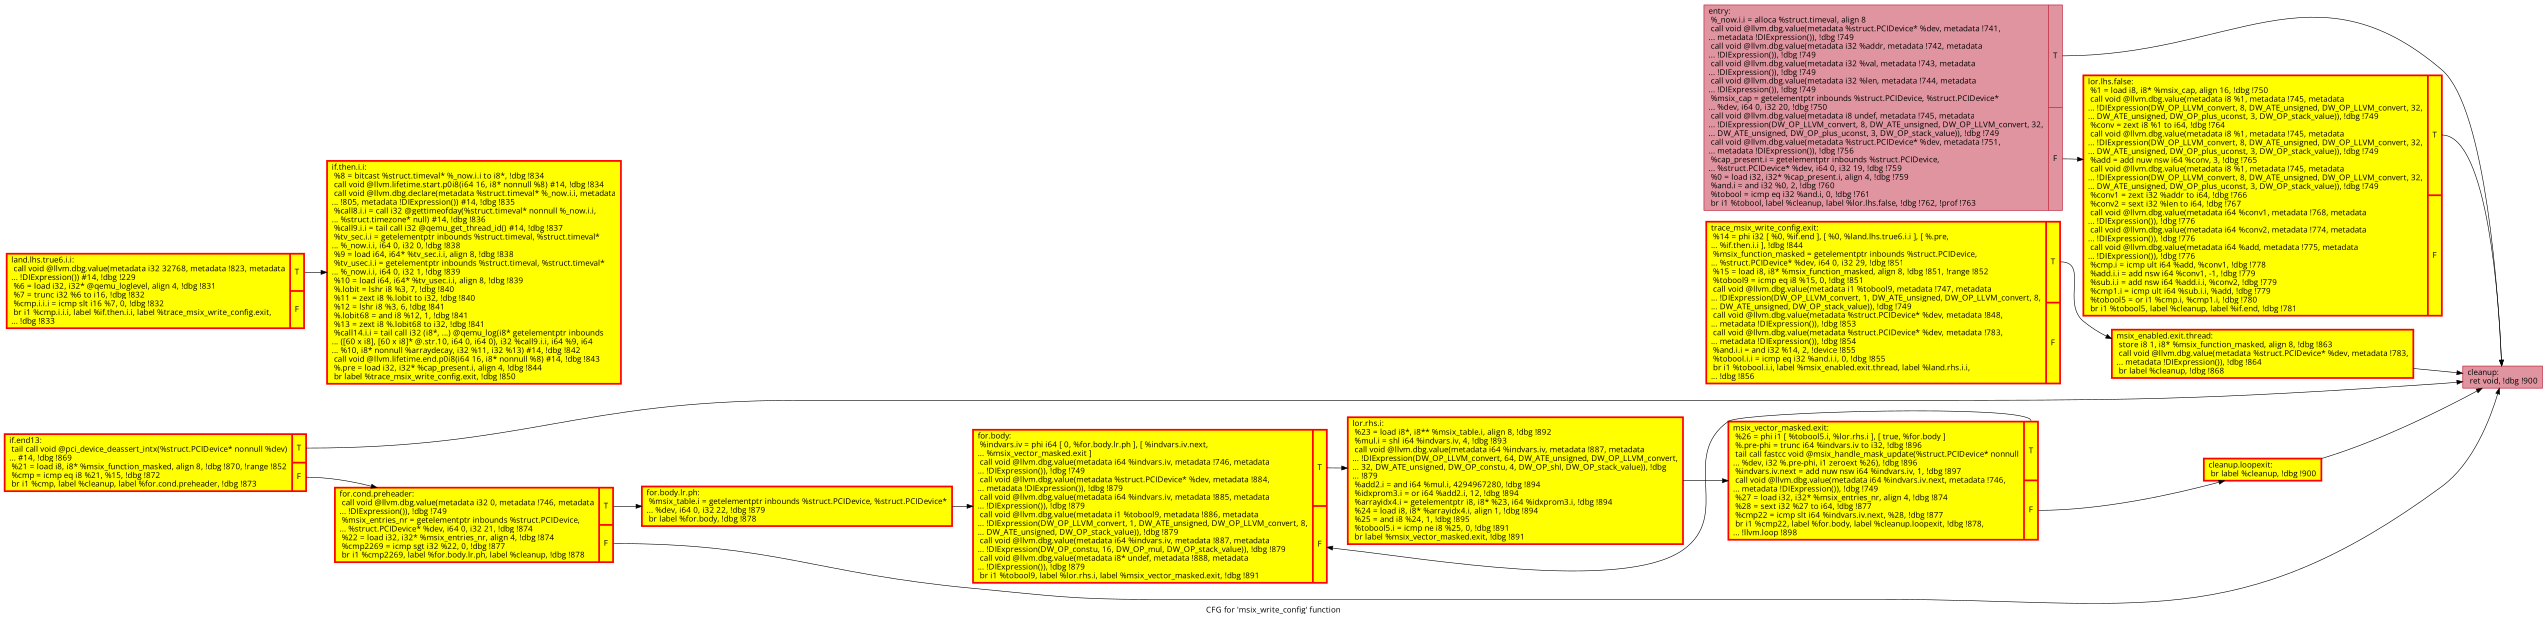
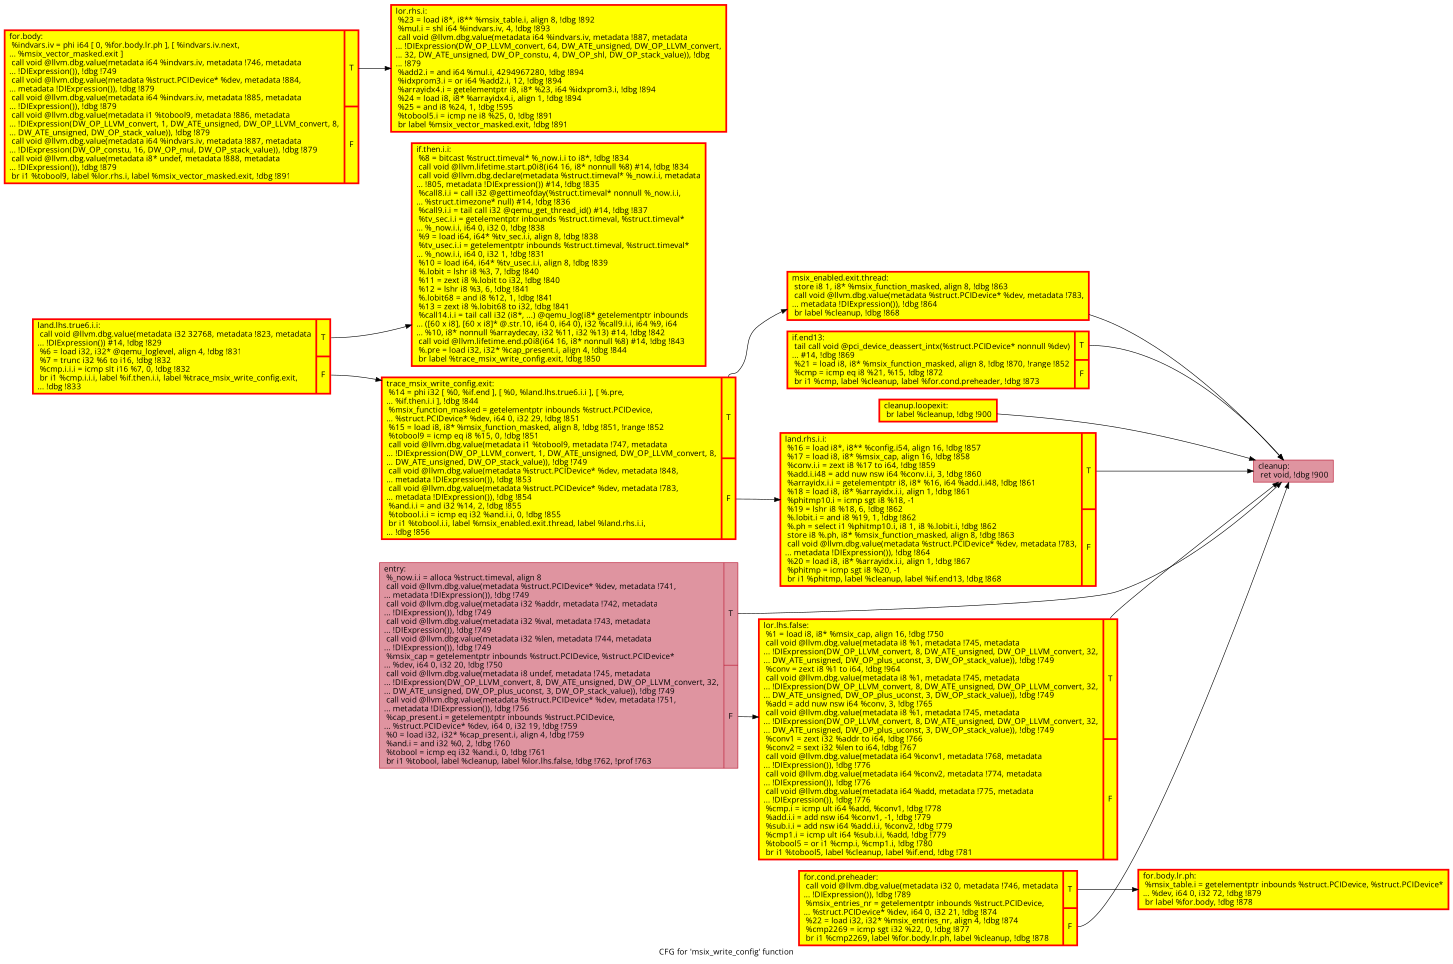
  digraph {
    fontname="Open Sans"
    label="CFG for 'msix_write_config' function"
    rankdir=LR
    node [color=red fillcolor=yellow fontname="Open Sans" shape=record style=filled penwidth=3.0]
    edge [fontname="Open Sans" tailport=s0]
    n1 [color="#b70d28ff" fillcolor="#b70d2870" label="{entry:\l  %_now.i.i = alloca %struct.timeval, align 8\l  call void @llvm.dbg.value(metadata %struct.PCIDevice* %dev, metadata !741,\l... metadata !DIExpression()), !dbg !749\l  call void @llvm.dbg.value(metadata i32 %addr, metadata !742, metadata\l... !DIExpression()), !dbg !749\l  call void @llvm.dbg.value(metadata i32 %val, metadata !743, metadata\l... !DIExpression()), !dbg !749\l  call void @llvm.dbg.value(metadata i32 %len, metadata !744, metadata\l... !DIExpression()), !dbg !749\l  %msix_cap = getelementptr inbounds %struct.PCIDevice, %struct.PCIDevice*\l... %dev, i64 0, i32 20, !dbg !750\l  call void @llvm.dbg.value(metadata i8 undef, metadata !745, metadata\l... !DIExpression(DW_OP_LLVM_convert, 8, DW_ATE_unsigned, DW_OP_LLVM_convert, 32,\l... DW_ATE_unsigned, DW_OP_plus_uconst, 3, DW_OP_stack_value)), !dbg !749\l  call void @llvm.dbg.value(metadata %struct.PCIDevice* %dev, metadata !751,\l... metadata !DIExpression()), !dbg !756\l  %cap_present.i = getelementptr inbounds %struct.PCIDevice,\l... %struct.PCIDevice* %dev, i64 0, i32 19, !dbg !759\l  %0 = load i32, i32* %cap_present.i, align 4, !dbg !759\l  %and.i = and i32 %0, 2, !dbg !760\l  %tobool = icmp eq i32 %and.i, 0, !dbg !761\l  br i1 %tobool, label %cleanup, label %lor.lhs.false, !dbg !762, !prof !763\l|{<s0>T|<s1>F}}" penwidth=""]
    n2 [color="#b70d28ff" fillcolor="#b70d2870" label="{cleanup:                                          \l  ret void, !dbg !900\l}" penwidth=""]
-   n3 [label="{lor.lhs.false:                                    \l  %1 = load i8, i8* %msix_cap, align 16, !dbg !750\l  call void @llvm.dbg.value(metadata i8 %1, metadata !745, metadata\l... !DIExpression(DW_OP_LLVM_convert, 8, DW_ATE_unsigned, DW_OP_LLVM_convert, 32,\l... DW_ATE_unsigned, DW_OP_plus_uconst, 3, DW_OP_stack_value)), !dbg !749\l  %conv = zext i8 %1 to i64, !dbg !764\l  call void @llvm.dbg.value(metadata i8 %1, metadata !745, metadata\l... !DIExpression(DW_OP_LLVM_convert, 8, DW_ATE_unsigned, DW_OP_LLVM_convert, 32,\l... DW_ATE_unsigned, DW_OP_plus_uconst, 3, DW_OP_stack_value)), !dbg !749\l  %add = add nuw nsw i64 %conv, 3, !dbg !765\l  call void @llvm.dbg.value(metadata i8 %1, metadata !745, metadata\l... !DIExpression(DW_OP_LLVM_convert, 8, DW_ATE_unsigned, DW_OP_LLVM_convert, 32,\l... DW_ATE_unsigned, DW_OP_plus_uconst, 3, DW_OP_stack_value)), !dbg !749\l  %conv1 = zext i32 %addr to i64, !dbg !766\l  %conv2 = sext i32 %len to i64, !dbg !767\l  call void @llvm.dbg.value(metadata i64 %conv1, metadata !768, metadata\l... !DIExpression()), !dbg !776\l  call void @llvm.dbg.value(metadata i64 %conv2, metadata !774, metadata\l... !DIExpression()), !dbg !776\l  call void @llvm.dbg.value(metadata i64 %add, metadata !775, metadata\l... !DIExpression()), !dbg !776\l  %cmp.i = icmp ult i64 %add, %conv1, !dbg !778\l  %add.i.i = add nsw i64 %conv1, -1, !dbg !779\l  %sub.i.i = add nsw i64 %add.i.i, %conv2, !dbg !779\l  %cmp1.i = icmp ult i64 %sub.i.i, %add, !dbg !779\l  %tobool5 = or i1 %cmp.i, %cmp1.i, !dbg !780\l  br i1 %tobool5, label %cleanup, label %if.end, !dbg !781\l|{<s0>T|<s1>F}}"]
-   n4 [label="{trace_msix_write_config.exit:                     \l  %14 = phi i32 [ %0, %if.end ], [ %0, %land.lhs.true6.i.i ], [ %.pre,\l... %if.then.i.i ], !dbg !844\l  %msix_function_masked = getelementptr inbounds %struct.PCIDevice,\l... %struct.PCIDevice* %dev, i64 0, i32 29, !dbg !851\l  %15 = load i8, i8* %msix_function_masked, align 8, !dbg !851, !range !852\l  %tobool9 = icmp eq i8 %15, 0, !dbg !851\l  call void @llvm.dbg.value(metadata i1 %tobool9, metadata !747, metadata\l... !DIExpression(DW_OP_LLVM_convert, 1, DW_ATE_unsigned, DW_OP_LLVM_convert, 8,\l... DW_ATE_unsigned, DW_OP_stack_value)), !dbg !749\l  call void @llvm.dbg.value(metadata %struct.PCIDevice* %dev, metadata !848,\l... metadata !DIExpression()), !dbg !853\l  call void @llvm.dbg.value(metadata %struct.PCIDevice* %dev, metadata !783,\l... metadata !DIExpression()), !dbg !854\l  %and.i.i = and i32 %14, 2, !device !855\l  %tobool.i.i = icmp eq i32 %and.i.i, 0, !dbg !855\l  br i1 %tobool.i.i, label %msix_enabled.exit.thread, label %land.rhs.i.i,\l... !dbg !856\l|{<s0>T|<s1>F}}"]
+   n3 [label="{lor.lhs.false:                                    \l  %1 = load i8, i8* %msix_cap, align 16, !dbg !750\l  call void @llvm.dbg.value(metadata i8 %1, metadata !745, metadata\l... !DIExpression(DW_OP_LLVM_convert, 8, DW_ATE_unsigned, DW_OP_LLVM_convert, 32,\l... DW_ATE_unsigned, DW_OP_plus_uconst, 3, DW_OP_stack_value)), !dbg !749\l  %conv = zext i8 %1 to i64, !dbg !964\l  call void @llvm.dbg.value(metadata i8 %1, metadata !745, metadata\l... !DIExpression(DW_OP_LLVM_convert, 8, DW_ATE_unsigned, DW_OP_LLVM_convert, 32,\l... DW_ATE_unsigned, DW_OP_plus_uconst, 3, DW_OP_stack_value)), !dbg !749\l  %add = add nuw nsw i64 %conv, 3, !dbg !765\l  call void @llvm.dbg.value(metadata i8 %1, metadata !745, metadata\l... !DIExpression(DW_OP_LLVM_convert, 8, DW_ATE_unsigned, DW_OP_LLVM_convert, 32,\l... DW_ATE_unsigned, DW_OP_plus_uconst, 3, DW_OP_stack_value)), !dbg !749\l  %conv1 = zext i32 %addr to i64, !dbg !766\l  %conv2 = sext i32 %len to i64, !dbg !767\l  call void @llvm.dbg.value(metadata i64 %conv1, metadata !768, metadata\l... !DIExpression()), !dbg !776\l  call void @llvm.dbg.value(metadata i64 %conv2, metadata !774, metadata\l... !DIExpression()), !dbg !776\l  call void @llvm.dbg.value(metadata i64 %add, metadata !775, metadata\l... !DIExpression()), !dbg !776\l  %cmp.i = icmp ult i64 %add, %conv1, !dbg !778\l  %add.i.i = add nsw i64 %conv1, -1, !dbg !779\l  %sub.i.i = add nsw i64 %add.i.i, %conv2, !dbg !779\l  %cmp1.i = icmp ult i64 %sub.i.i, %add, !dbg !779\l  %tobool5 = or i1 %cmp.i, %cmp1.i, !dbg !780\l  br i1 %tobool5, label %cleanup, label %if.end, !dbg !781\l|{<s0>T|<s1>F}}"]
+   n4 [label="{trace_msix_write_config.exit:                     \l  %14 = phi i32 [ %0, %if.end ], [ %0, %land.lhs.true6.i.i ], [ %.pre,\l... %if.then.i.i ], !dbg !844\l  %msix_function_masked = getelementptr inbounds %struct.PCIDevice,\l... %struct.PCIDevice* %dev, i64 0, i32 29, !dbg !851\l  %15 = load i8, i8* %msix_function_masked, align 8, !dbg !851, !range !852\l  %tobool9 = icmp eq i8 %15, 0, !dbg !851\l  call void @llvm.dbg.value(metadata i1 %tobool9, metadata !747, metadata\l... !DIExpression(DW_OP_LLVM_convert, 1, DW_ATE_unsigned, DW_OP_LLVM_convert, 8,\l... DW_ATE_unsigned, DW_OP_stack_value)), !dbg !749\l  call void @llvm.dbg.value(metadata %struct.PCIDevice* %dev, metadata !848,\l... metadata !DIExpression()), !dbg !853\l  call void @llvm.dbg.value(metadata %struct.PCIDevice* %dev, metadata !783,\l... metadata !DIExpression()), !dbg !854\l  %and.i.i = and i32 %14, 2, !dbg !855\l  %tobool.i.i = icmp eq i32 %and.i.i, 0, !dbg !855\l  br i1 %tobool.i.i, label %msix_enabled.exit.thread, label %land.rhs.i.i,\l... !dbg !856\l|{<s0>T|<s1>F}}"]
    n5 [label="{msix_enabled.exit.thread:                         \l  store i8 1, i8* %msix_function_masked, align 8, !dbg !863\l  call void @llvm.dbg.value(metadata %struct.PCIDevice* %dev, metadata !783,\l... metadata !DIExpression()), !dbg !864\l  br label %cleanup, !dbg !868\l}"]
-   n7 [label="{land.lhs.true6.i.i:                               \l  call void @llvm.dbg.value(metadata i32 32768, metadata !823, metadata\l... !DIExpression()) #14, !dbg !229\l  %6 = load i32, i32* @qemu_loglevel, align 4, !dbg !831\l  %7 = trunc i32 %6 to i16, !dbg !832\l  %cmp.i.i.i = icmp slt i16 %7, 0, !dbg !832\l  br i1 %cmp.i.i.i, label %if.then.i.i, label %trace_msix_write_config.exit,\l... !dbg !833\l|{<s0>T|<s1>F}}"]
-   n8 [label="{if.then.i.i:                                      \l  %8 = bitcast %struct.timeval* %_now.i.i to i8*, !dbg !834\l  call void @llvm.lifetime.start.p0i8(i64 16, i8* nonnull %8) #14, !dbg !834\l  call void @llvm.dbg.declare(metadata %struct.timeval* %_now.i.i, metadata\l... !805, metadata !DIExpression()) #14, !dbg !835\l  %call8.i.i = call i32 @gettimeofday(%struct.timeval* nonnull %_now.i.i,\l... %struct.timezone* null) #14, !dbg !836\l  %call9.i.i = tail call i32 @qemu_get_thread_id() #14, !dbg !837\l  %tv_sec.i.i = getelementptr inbounds %struct.timeval, %struct.timeval*\l... %_now.i.i, i64 0, i32 0, !dbg !838\l  %9 = load i64, i64* %tv_sec.i.i, align 8, !dbg !838\l  %tv_usec.i.i = getelementptr inbounds %struct.timeval, %struct.timeval*\l... %_now.i.i, i64 0, i32 1, !dbg !839\l  %10 = load i64, i64* %tv_usec.i.i, align 8, !dbg !839\l  %.lobit = lshr i8 %3, 7, !dbg !840\l  %11 = zext i8 %.lobit to i32, !dbg !840\l  %12 = lshr i8 %3, 6, !dbg !841\l  %.lobit68 = and i8 %12, 1, !dbg !841\l  %13 = zext i8 %.lobit68 to i32, !dbg !841\l  %call14.i.i = tail call i32 (i8*, ...) @qemu_log(i8* getelementptr inbounds\l... ([60 x i8], [60 x i8]* @.str.10, i64 0, i64 0), i32 %call9.i.i, i64 %9, i64\l... %10, i8* nonnull %arraydecay, i32 %11, i32 %13) #14, !dbg !842\l  call void @llvm.lifetime.end.p0i8(i64 16, i8* nonnull %8) #14, !dbg !843\l  %.pre = load i32, i32* %cap_present.i, align 4, !dbg !844\l  br label %trace_msix_write_config.exit, !dbg !850\l}"]
+   n6 [label="{land.rhs.i.i:                                     \l  %16 = load i8*, i8** %config.i54, align 16, !dbg !857\l  %17 = load i8, i8* %msix_cap, align 16, !dbg !858\l  %conv.i.i = zext i8 %17 to i64, !dbg !859\l  %add.i.i48 = add nuw nsw i64 %conv.i.i, 3, !dbg !860\l  %arrayidx.i.i = getelementptr i8, i8* %16, i64 %add.i.i48, !dbg !861\l  %18 = load i8, i8* %arrayidx.i.i, align 1, !dbg !861\l  %phitmp10.i = icmp sgt i8 %18, -1\l  %19 = lshr i8 %18, 6, !dbg !862\l  %.lobit.i = and i8 %19, 1, !dbg !862\l  %.ph = select i1 %phitmp10.i, i8 1, i8 %.lobit.i, !dbg !862\l  store i8 %.ph, i8* %msix_function_masked, align 8, !dbg !863\l  call void @llvm.dbg.value(metadata %struct.PCIDevice* %dev, metadata !783,\l... metadata !DIExpression()), !dbg !864\l  %20 = load i8, i8* %arrayidx.i.i, align 1, !dbg !867\l  %phitmp = icmp sgt i8 %20, -1\l  br i1 %phitmp, label %cleanup, label %if.end13, !dbg !868\l|{<s0>T|<s1>F}}"]
+   n7 [label="{land.lhs.true6.i.i:                               \l  call void @llvm.dbg.value(metadata i32 32768, metadata !823, metadata\l... !DIExpression()) #14, !dbg !829\l  %6 = load i32, i32* @qemu_loglevel, align 4, !dbg !831\l  %7 = trunc i32 %6 to i16, !dbg !832\l  %cmp.i.i.i = icmp slt i16 %7, 0, !dbg !832\l  br i1 %cmp.i.i.i, label %if.then.i.i, label %trace_msix_write_config.exit,\l... !dbg !833\l|{<s0>T|<s1>F}}"]
+   n8 [label="{if.then.i.i:                                      \l  %8 = bitcast %struct.timeval* %_now.i.i to i8*, !dbg !834\l  call void @llvm.lifetime.start.p0i8(i64 16, i8* nonnull %8) #14, !dbg !834\l  call void @llvm.dbg.declare(metadata %struct.timeval* %_now.i.i, metadata\l... !805, metadata !DIExpression()) #14, !dbg !835\l  %call8.i.i = call i32 @gettimeofday(%struct.timeval* nonnull %_now.i.i,\l... %struct.timezone* null) #14, !dbg !836\l  %call9.i.i = tail call i32 @qemu_get_thread_id() #14, !dbg !837\l  %tv_sec.i.i = getelementptr inbounds %struct.timeval, %struct.timeval*\l... %_now.i.i, i64 0, i32 0, !dbg !838\l  %9 = load i64, i64* %tv_sec.i.i, align 8, !dbg !838\l  %tv_usec.i.i = getelementptr inbounds %struct.timeval, %struct.timeval*\l... %_now.i.i, i64 0, i32 1, !dbg !831\l  %10 = load i64, i64* %tv_usec.i.i, align 8, !dbg !839\l  %.lobit = lshr i8 %3, 7, !dbg !840\l  %11 = zext i8 %.lobit to i32, !dbg !840\l  %12 = lshr i8 %3, 6, !dbg !841\l  %.lobit68 = and i8 %12, 1, !dbg !841\l  %13 = zext i8 %.lobit68 to i32, !dbg !841\l  %call14.i.i = tail call i32 (i8*, ...) @qemu_log(i8* getelementptr inbounds\l... ([60 x i8], [60 x i8]* @.str.10, i64 0, i64 0), i32 %call9.i.i, i64 %9, i64\l... %10, i8* nonnull %arraydecay, i32 %11, i32 %13) #14, !dbg !842\l  call void @llvm.lifetime.end.p0i8(i64 16, i8* nonnull %8) #14, !dbg !843\l  %.pre = load i32, i32* %cap_present.i, align 4, !dbg !844\l  br label %trace_msix_write_config.exit, !dbg !850\l}"]
    n9 [label="{if.end13:                                         \l  tail call void @pci_device_deassert_intx(%struct.PCIDevice* nonnull %dev)\l... #14, !dbg !869\l  %21 = load i8, i8* %msix_function_masked, align 8, !dbg !870, !range !852\l  %cmp = icmp eq i8 %21, %15, !dbg !872\l  br i1 %cmp, label %cleanup, label %for.cond.preheader, !dbg !873\l|{<s0>T|<s1>F}}"]
-   n10 [label="{for.cond.preheader:                               \l  call void @llvm.dbg.value(metadata i32 0, metadata !746, metadata\l... !DIExpression()), !dbg !749\l  %msix_entries_nr = getelementptr inbounds %struct.PCIDevice,\l... %struct.PCIDevice* %dev, i64 0, i32 21, !dbg !874\l  %22 = load i32, i32* %msix_entries_nr, align 4, !dbg !874\l  %cmp2269 = icmp sgt i32 %22, 0, !dbg !877\l  br i1 %cmp2269, label %for.body.lr.ph, label %cleanup, !dbg !878\l|{<s0>T|<s1>F}}"]
-   n11 [label="{for.body.lr.ph:                                   \l  %msix_table.i = getelementptr inbounds %struct.PCIDevice, %struct.PCIDevice*\l... %dev, i64 0, i32 22, !dbg !879\l  br label %for.body, !dbg !878\l}"]
+   n10 [label="{for.cond.preheader:                               \l  call void @llvm.dbg.value(metadata i32 0, metadata !746, metadata\l... !DIExpression()), !dbg !789\l  %msix_entries_nr = getelementptr inbounds %struct.PCIDevice,\l... %struct.PCIDevice* %dev, i64 0, i32 21, !dbg !874\l  %22 = load i32, i32* %msix_entries_nr, align 4, !dbg !874\l  %cmp2269 = icmp sgt i32 %22, 0, !dbg !877\l  br i1 %cmp2269, label %for.body.lr.ph, label %cleanup, !dbg !878\l|{<s0>T|<s1>F}}"]
+   n11 [label="{for.body.lr.ph:                                   \l  %msix_table.i = getelementptr inbounds %struct.PCIDevice, %struct.PCIDevice*\l... %dev, i64 0, i32 72, !dbg !879\l  br label %for.body, !dbg !878\l}"]
    n12 [label="{for.body:                                         \l  %indvars.iv = phi i64 [ 0, %for.body.lr.ph ], [ %indvars.iv.next,\l... %msix_vector_masked.exit ]\l  call void @llvm.dbg.value(metadata i64 %indvars.iv, metadata !746, metadata\l... !DIExpression()), !dbg !749\l  call void @llvm.dbg.value(metadata %struct.PCIDevice* %dev, metadata !884,\l... metadata !DIExpression()), !dbg !879\l  call void @llvm.dbg.value(metadata i64 %indvars.iv, metadata !885, metadata\l... !DIExpression()), !dbg !879\l  call void @llvm.dbg.value(metadata i1 %tobool9, metadata !886, metadata\l... !DIExpression(DW_OP_LLVM_convert, 1, DW_ATE_unsigned, DW_OP_LLVM_convert, 8,\l... DW_ATE_unsigned, DW_OP_stack_value)), !dbg !879\l  call void @llvm.dbg.value(metadata i64 %indvars.iv, metadata !887, metadata\l... !DIExpression(DW_OP_constu, 16, DW_OP_mul, DW_OP_stack_value)), !dbg !879\l  call void @llvm.dbg.value(metadata i8* undef, metadata !888, metadata\l... !DIExpression()), !dbg !879\l  br i1 %tobool9, label %lor.rhs.i, label %msix_vector_masked.exit, !dbg !891\l|{<s0>T|<s1>F}}"]
-   n13 [label="{lor.rhs.i:                                        \l  %23 = load i8*, i8** %msix_table.i, align 8, !dbg !892\l  %mul.i = shl i64 %indvars.iv, 4, !dbg !893\l  call void @llvm.dbg.value(metadata i64 %indvars.iv, metadata !887, metadata\l... !DIExpression(DW_OP_LLVM_convert, 64, DW_ATE_unsigned, DW_OP_LLVM_convert,\l... 32, DW_ATE_unsigned, DW_OP_constu, 4, DW_OP_shl, DW_OP_stack_value)), !dbg\l... !879\l  %add2.i = and i64 %mul.i, 4294967280, !dbg !894\l  %idxprom3.i = or i64 %add2.i, 12, !dbg !894\l  %arrayidx4.i = getelementptr i8, i8* %23, i64 %idxprom3.i, !dbg !894\l  %24 = load i8, i8* %arrayidx4.i, align 1, !dbg !894\l  %25 = and i8 %24, 1, !dbg !895\l  %tobool5.i = icmp ne i8 %25, 0, !dbg !891\l  br label %msix_vector_masked.exit, !dbg !891\l}"]
-   n14 [label="{msix_vector_masked.exit:                          \l  %26 = phi i1 [ %tobool5.i, %lor.rhs.i ], [ true, %for.body ]\l  %.pre-phi = trunc i64 %indvars.iv to i32, !dbg !896\l  tail call fastcc void @msix_handle_mask_update(%struct.PCIDevice* nonnull\l... %dev, i32 %.pre-phi, i1 zeroext %26), !dbg !896\l  %indvars.iv.next = add nuw nsw i64 %indvars.iv, 1, !dbg !897\l  call void @llvm.dbg.value(metadata i64 %indvars.iv.next, metadata !746,\l... metadata !DIExpression()), !dbg !749\l  %27 = load i32, i32* %msix_entries_nr, align 4, !dbg !874\l  %28 = sext i32 %27 to i64, !dbg !877\l  %cmp22 = icmp slt i64 %indvars.iv.next, %28, !dbg !877\l  br i1 %cmp22, label %for.body, label %cleanup.loopexit, !dbg !878,\l... !llvm.loop !898\l|{<s0>T|<s1>F}}"]
+   n13 [label="{lor.rhs.i:                                        \l  %23 = load i8*, i8** %msix_table.i, align 8, !dbg !892\l  %mul.i = shl i64 %indvars.iv, 4, !dbg !893\l  call void @llvm.dbg.value(metadata i64 %indvars.iv, metadata !887, metadata\l... !DIExpression(DW_OP_LLVM_convert, 64, DW_ATE_unsigned, DW_OP_LLVM_convert,\l... 32, DW_ATE_unsigned, DW_OP_constu, 4, DW_OP_shl, DW_OP_stack_value)), !dbg\l... !879\l  %add2.i = and i64 %mul.i, 4294967280, !dbg !894\l  %idxprom3.i = or i64 %add2.i, 12, !dbg !894\l  %arrayidx4.i = getelementptr i8, i8* %23, i64 %idxprom3.i, !dbg !894\l  %24 = load i8, i8* %arrayidx4.i, align 1, !dbg !894\l  %25 = and i8 %24, 1, !dbg !595\l  %tobool5.i = icmp ne i8 %25, 0, !dbg !891\l  br label %msix_vector_masked.exit, !dbg !891\l}"]
    n15 [label="{cleanup.loopexit:                                 \l  br label %cleanup, !dbg !900\l}"]
    n1 -> n2
    n1 -> n3 [tailport=s1]
    n3 -> n2
    n4 -> n5
+   n4 -> n6 [tailport=s1]
    n5 -> n2
+   n6 -> n2
+   n7 -> n4 [tailport=s1]
    n7 -> n8
    n9 -> n2
-   n9 -> n10 [tailport=s1]
    n10 -> n2 [tailport=s1]
    n10 -> n11
-   n11 -> n12
    n12 -> n13
-   n13 -> n14
-   n14 -> n12
-   n14 -> n15 [tailport=s1]
    n15 -> n2
  }
